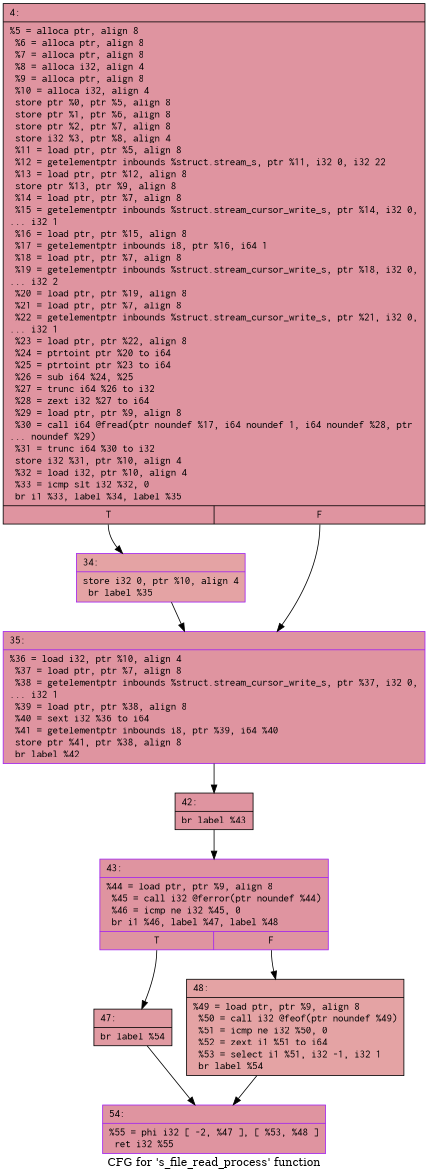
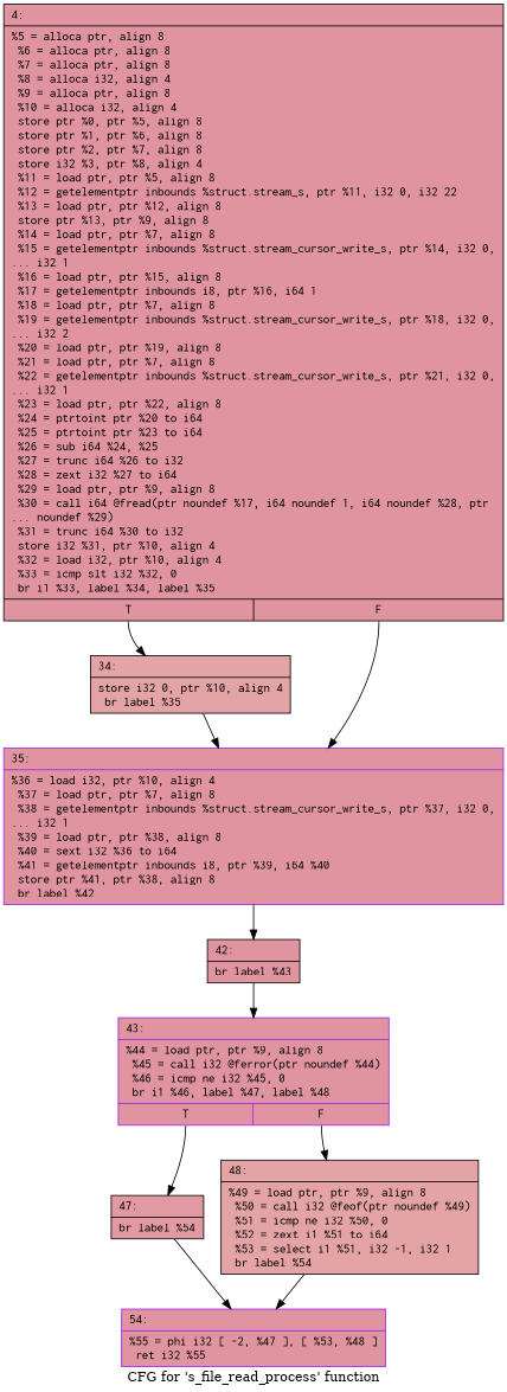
  digraph {
    label="CFG for 's_file_read_process' function"
    node [color=black fillcolor="#b70d2870" fontname=Courier shape=record style=filled]
    n1 [label="{4:\l|  %5 = alloca ptr, align 8\l  %6 = alloca ptr, align 8\l  %7 = alloca ptr, align 8\l  %8 = alloca i32, align 4\l  %9 = alloca ptr, align 8\l  %10 = alloca i32, align 4\l  store ptr %0, ptr %5, align 8\l  store ptr %1, ptr %6, align 8\l  store ptr %2, ptr %7, align 8\l  store i32 %3, ptr %8, align 4\l  %11 = load ptr, ptr %5, align 8\l  %12 = getelementptr inbounds %struct.stream_s, ptr %11, i32 0, i32 22\l  %13 = load ptr, ptr %12, align 8\l  store ptr %13, ptr %9, align 8\l  %14 = load ptr, ptr %7, align 8\l  %15 = getelementptr inbounds %struct.stream_cursor_write_s, ptr %14, i32 0,\l... i32 1\l  %16 = load ptr, ptr %15, align 8\l  %17 = getelementptr inbounds i8, ptr %16, i64 1\l  %18 = load ptr, ptr %7, align 8\l  %19 = getelementptr inbounds %struct.stream_cursor_write_s, ptr %18, i32 0,\l... i32 2\l  %20 = load ptr, ptr %19, align 8\l  %21 = load ptr, ptr %7, align 8\l  %22 = getelementptr inbounds %struct.stream_cursor_write_s, ptr %21, i32 0,\l... i32 1\l  %23 = load ptr, ptr %22, align 8\l  %24 = ptrtoint ptr %20 to i64\l  %25 = ptrtoint ptr %23 to i64\l  %26 = sub i64 %24, %25\l  %27 = trunc i64 %26 to i32\l  %28 = zext i32 %27 to i64\l  %29 = load ptr, ptr %9, align 8\l  %30 = call i64 @fread(ptr noundef %17, i64 noundef 1, i64 noundef %28, ptr\l... noundef %29)\l  %31 = trunc i64 %30 to i32\l  store i32 %31, ptr %10, align 4\l  %32 = load i32, ptr %10, align 4\l  %33 = icmp slt i32 %32, 0\l  br i1 %33, label %34, label %35\l|{<s0>T|<s1>F}}"]
-   n2 [color=purple fillcolor="#c32e3170" label="{34:\l|  store i32 0, ptr %10, align 4\l  br label %35\l}"]
+   n2 [fillcolor="#c32e3170" label="{34:\l|  store i32 0, ptr %10, align 4\l  br label %35\l}"]
    n3 [color=purple label="{35:\l|  %36 = load i32, ptr %10, align 4\l  %37 = load ptr, ptr %7, align 8\l  %38 = getelementptr inbounds %struct.stream_cursor_write_s, ptr %37, i32 0,\l... i32 1\l  %39 = load ptr, ptr %38, align 8\l  %40 = sext i32 %36 to i64\l  %41 = getelementptr inbounds i8, ptr %39, i64 %40\l  store ptr %41, ptr %38, align 8\l  br label %42\l}"]
    n4 [label="{42:\l|  br label %43\l}"]
    n5 [color=purple label="{43:\l|  %44 = load ptr, ptr %9, align 8\l  %45 = call i32 @ferror(ptr noundef %44)\l  %46 = icmp ne i32 %45, 0\l  br i1 %46, label %47, label %48\l|{<s0>T|<s1>F}}"]
    n6 [fillcolor="#bb1b2c70" label="{47:\l|  br label %54\l}"]
    n7 [fillcolor="#c32e3170" label="{48:\l|  %49 = load ptr, ptr %9, align 8\l  %50 = call i32 @feof(ptr noundef %49)\l  %51 = icmp ne i32 %50, 0\l  %52 = zext i1 %51 to i64\l  %53 = select i1 %51, i32 -1, i32 1\l  br label %54\l}"]
    n8 [color=purple label="{54:\l|  %55 = phi i32 [ -2, %47 ], [ %53, %48 ]\l  ret i32 %55\l}"]
    n1 -> n2 [tailport=s0]
    n1 -> n3 [tailport=s1]
    n2 -> n3
    n3 -> n4
    n4 -> n5
    n5 -> n6 [tailport=s0]
    n5 -> n7 [tailport=s1]
    n6 -> n8
    n7 -> n8
  }
